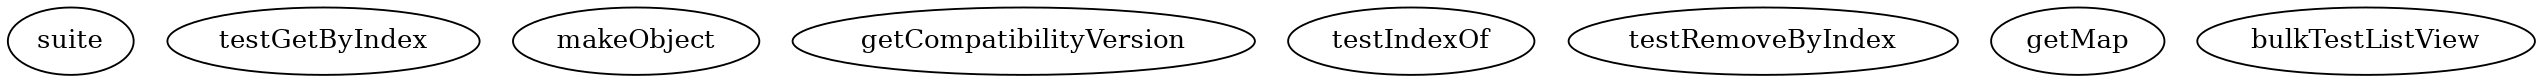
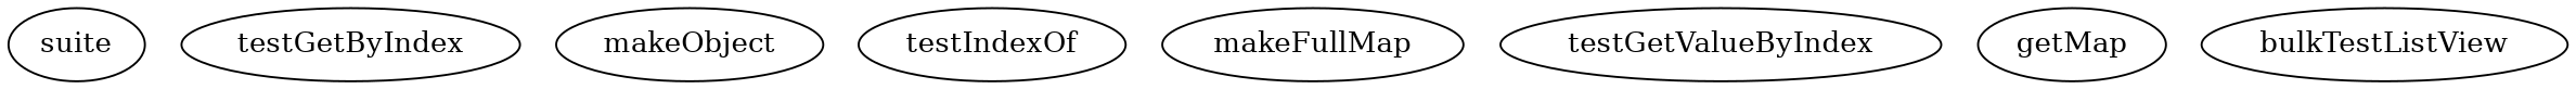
  digraph {
    suite
    testGetByIndex
    makeObject
-   getCompatibilityVersion
    testIndexOf
-   testRemoveByIndex
+   makeFullMap
+   testGetValueByIndex
    getMap
    bulkTestListView
  }
